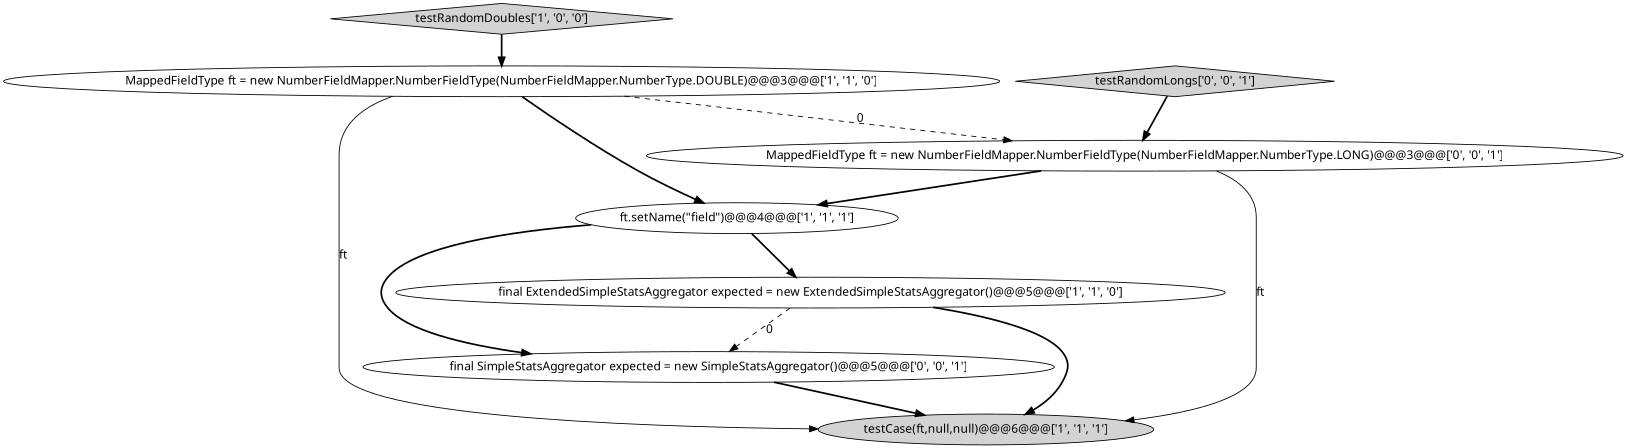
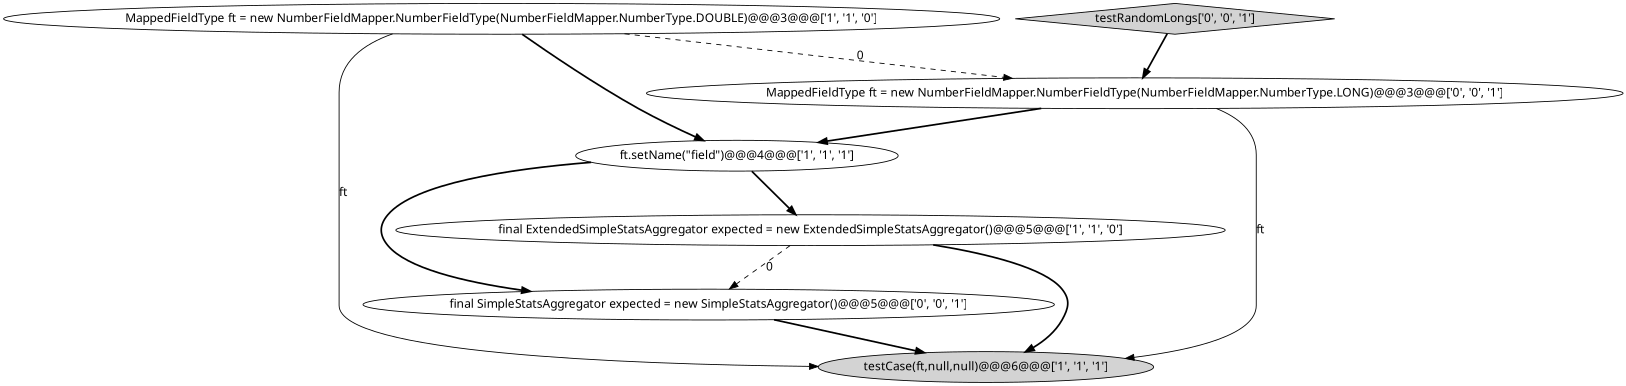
  digraph {
    fontname="Noto Sans"
    node [fillcolor=white fontname="Noto Sans" shape=ellipse style=filled]
    edge [fontname="Noto Sans" style=bold]
-   n1 [fillcolor=lightgray label="testRandomDoubles['1', '0', '0']" shape=diamond]
    n2 [label="MappedFieldType ft = new NumberFieldMapper.NumberFieldType(NumberFieldMapper.NumberType.DOUBLE)@@@3@@@['1', '1', '0']"]
    n3 [fillcolor=lightgray label="testCase(ft,null,null)@@@6@@@['1', '1', '1']"]
    n4 [label="ft.setName(\"field\")@@@4@@@['1', '1', '1']"]
    n5 [label="MappedFieldType ft = new NumberFieldMapper.NumberFieldType(NumberFieldMapper.NumberType.LONG)@@@3@@@['0', '0', '1']"]
    n6 [label="final SimpleStatsAggregator expected = new SimpleStatsAggregator()@@@5@@@['0', '0', '1']"]
    n7 [label="final ExtendedSimpleStatsAggregator expected = new ExtendedSimpleStatsAggregator()@@@5@@@['1', '1', '0']"]
    n8 [fillcolor=lightgray label="testRandomLongs['0', '0', '1']" shape=diamond]
-   n1 -> n2
    n2 -> n3 [label=ft style=solid]
    n2 -> n4
    n2 -> n5 [label=0 style=dashed]
    n4 -> n6
    n4 -> n7
    n5 -> n3 [label=ft style=solid]
    n5 -> n4
    n6 -> n3
    n7 -> n3
    n7 -> n6 [label=0 style=dashed]
    n8 -> n5
  }
